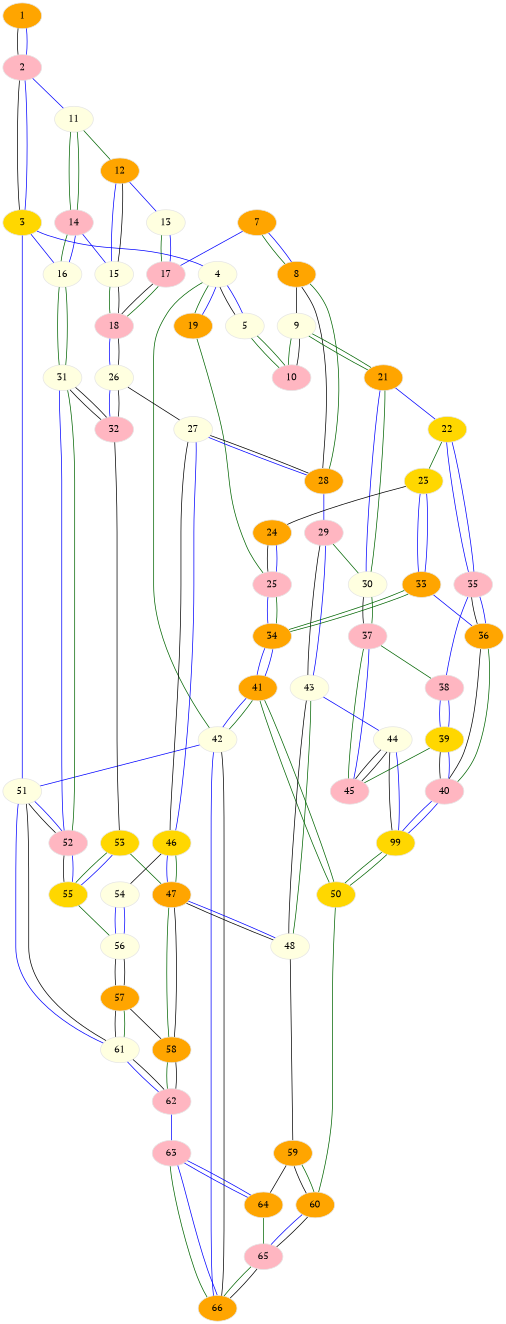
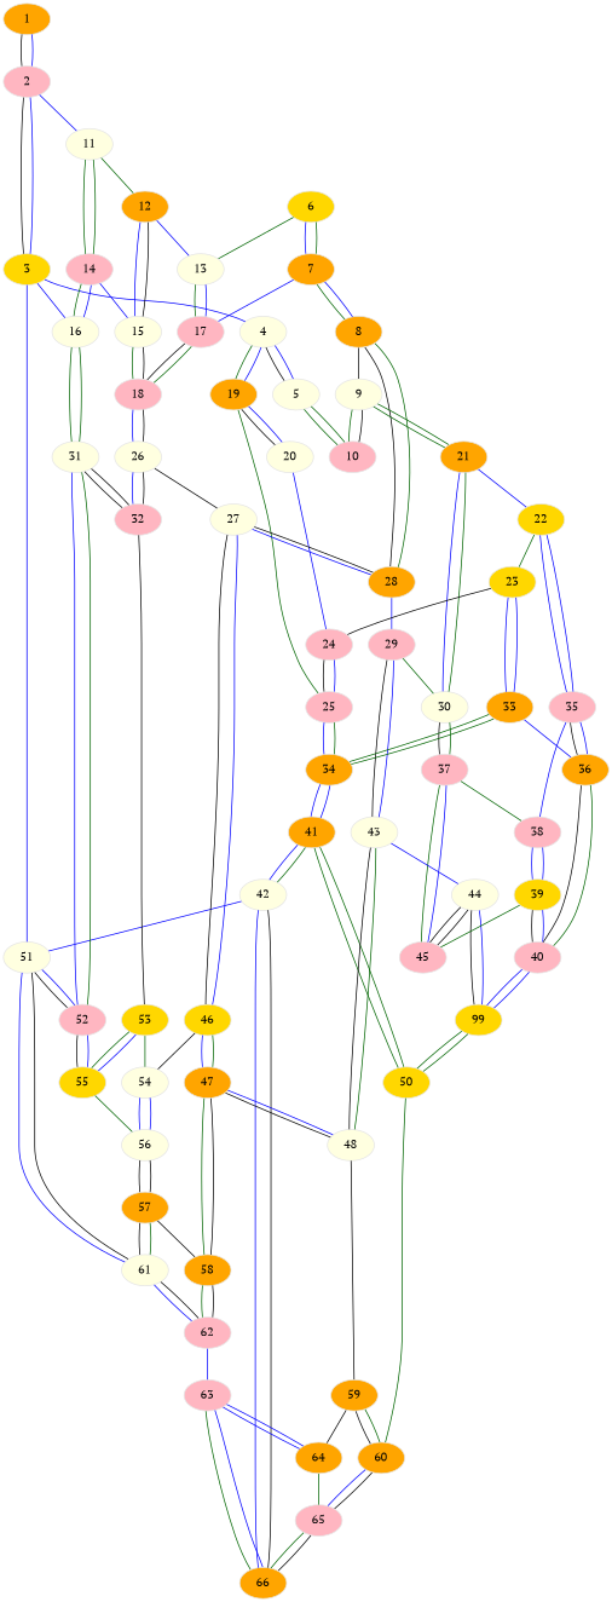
  graph {
    fontname="PT Serif"
    node [color=gray90 fillcolor=lightyellow fontname="PT Serif" style=filled]
    edge [color=blue fontname="PT Serif"]
    1 [fillcolor=orange]
    2 [fillcolor=lightpink]
    3 [fillcolor=gold]
    11
+   6 [fillcolor=gold]
    7 [fillcolor=orange]
    13
    4
    16
    51
    12 [fillcolor=orange]
    14 [fillcolor=lightpink]
    5
    19 [fillcolor=orange]
    42
    31
    52 [fillcolor=lightpink]
    61
    10 [fillcolor=lightpink]
+   20
    25 [fillcolor=lightpink]
    66 [fillcolor=orange]
    8 [fillcolor=orange]
    17 [fillcolor=lightpink]
    9
    28 [fillcolor=orange]
    18 [fillcolor=lightpink]
    21 [fillcolor=orange]
    29 [fillcolor=lightpink]
    22 [fillcolor=gold]
    30
    15
    26
    32 [fillcolor=lightpink]
    27
-   24 [fillcolor=orange]
+   24 [fillcolor=lightpink]
    34 [fillcolor=orange]
    23 [fillcolor=gold]
    35 [fillcolor=lightpink]
    37 [fillcolor=lightpink]
    33 [fillcolor=orange]
    36 [fillcolor=orange]
    38 [fillcolor=lightpink]
    41 [fillcolor=orange]
    46 [fillcolor=gold]
    53 [fillcolor=gold]
    47 [fillcolor=orange]
    54
    43
    44
    48
    45 [fillcolor=lightpink]
    55 [fillcolor=gold]
    40 [fillcolor=lightpink]
    50 [fillcolor=gold]
    39 [fillcolor=gold]
    n57 [fillcolor=gold label=99]
    60 [fillcolor=orange]
    59 [fillcolor=orange]
    58 [fillcolor=orange]
    56
    62 [fillcolor=lightpink]
    64 [fillcolor=orange]
    65 [fillcolor=lightpink]
    57 [fillcolor=orange]
    63 [fillcolor=lightpink]
    1 -- 2 [color=black]
    1 -- 2
    2 -- 3 [color=black]
    2 -- 3
    2 -- 11
    3 -- 4
    3 -- 16
    3 -- 51
    11 -- 12 [color=darkgreen]
    11 -- 14 [color=darkgreen]
    11 -- 14 [color=darkgreen]
+   6 -- 7
+   6 -- 7 [color=darkgreen]
+   6 -- 13 [color=darkgreen]
    7 -- 8 [color=darkgreen]
    7 -- 8
    7 -- 17
    13 -- 17 [color=darkgreen]
    13 -- 17
    4 -- 5 [color=black]
    4 -- 5
    4 -- 19 [color=darkgreen]
    4 -- 19
-   4 -- 42 [color=darkgreen]
    16 -- 31 [color=darkgreen]
    16 -- 31 [color=darkgreen]
    51 -- 52 [color=black]
    51 -- 52
    51 -- 61
    51 -- 61 [color=black]
    12 -- 13
    12 -- 15
    12 -- 15 [color=black]
    14 -- 16 [color=darkgreen]
    14 -- 16
    14 -- 15
    5 -- 10 [color=darkgreen]
    5 -- 10 [color=darkgreen]
+   19 -- 20 [color=black]
+   19 -- 20
    19 -- 25 [color=darkgreen]
    42 -- 51
    42 -- 66
    42 -- 66 [color=black]
    31 -- 52
    31 -- 52 [color=darkgreen]
    31 -- 32 [color=black]
    31 -- 32 [color=black]
    52 -- 55 [color=black]
    52 -- 55
    61 -- 62
    61 -- 62 [color=black]
+   20 -- 24
    25 -- 34
    25 -- 34 [color=darkgreen]
    8 -- 9 [color=black]
    8 -- 28 [color=black]
    8 -- 28 [color=darkgreen]
    17 -- 18 [color=black]
    17 -- 18 [color=darkgreen]
    9 -- 10 [color=darkgreen]
    9 -- 10 [color=black]
    9 -- 21 [color=darkgreen]
    9 -- 21 [color=darkgreen]
    28 -- 29
    18 -- 26
    18 -- 26 [color=black]
    21 -- 22
    21 -- 30
    21 -- 30 [color=darkgreen]
    29 -- 30 [color=darkgreen]
    29 -- 43 [color=black]
    29 -- 43
    22 -- 23 [color=darkgreen]
    22 -- 35
    22 -- 35
    30 -- 37 [color=black]
    30 -- 37 [color=darkgreen]
    15 -- 18 [color=darkgreen]
    15 -- 18 [color=black]
    26 -- 32
    26 -- 32 [color=black]
    26 -- 27 [color=black]
    32 -- 53 [color=black]
    27 -- 28
    27 -- 28 [color=black]
    27 -- 46 [color=black]
    27 -- 46
    24 -- 25 [color=black]
    24 -- 25
    34 -- 41
    34 -- 41
    23 -- 24 [color=black]
    23 -- 33
    23 -- 33
    35 -- 36 [color=black]
    35 -- 36
    35 -- 38
    37 -- 38 [color=darkgreen]
    37 -- 45 [color=darkgreen]
    37 -- 45
    33 -- 34 [color=darkgreen]
    33 -- 34 [color=darkgreen]
    33 -- 36
    36 -- 40 [color=black]
    36 -- 40 [color=darkgreen]
    38 -- 39
    38 -- 39
    41 -- 42
    41 -- 42 [color=darkgreen]
    41 -- 50 [color=darkgreen]
    41 -- 50 [color=darkgreen]
    46 -- 47
    46 -- 47 [color=darkgreen]
    46 -- 54 [color=black]
-   53 -- 47 [color=darkgreen]
+   53 -- 54 [color=darkgreen]
    53 -- 55 [color=darkgreen]
    53 -- 55
    47 -- 48 [color=black]
    47 -- 48
    47 -- 58 [color=darkgreen]
    47 -- 58 [color=black]
    54 -- 56
    54 -- 56
    43 -- 44
    43 -- 48 [color=black]
    43 -- 48 [color=darkgreen]
    44 -- 45 [color=black]
    44 -- 45 [color=black]
    44 -- n57 [color=black]
    44 -- n57
    48 -- 59 [color=black]
    55 -- 56 [color=darkgreen]
    40 -- n57
    40 -- n57
    50 -- 60 [color=darkgreen]
    39 -- 45 [color=darkgreen]
    39 -- 40 [color=black]
    39 -- 40
    n57 -- 50 [color=darkgreen]
    n57 -- 50 [color=darkgreen]
    60 -- 65
    60 -- 65 [color=black]
    59 -- 60 [color=black]
    59 -- 60 [color=darkgreen]
    59 -- 64 [color=black]
    58 -- 62 [color=darkgreen]
    58 -- 62 [color=black]
    56 -- 57 [color=black]
    56 -- 57 [color=black]
    62 -- 63
    64 -- 65 [color=darkgreen]
    65 -- 66 [color=darkgreen]
    65 -- 66 [color=black]
    57 -- 61 [color=black]
    57 -- 61 [color=darkgreen]
    57 -- 58 [color=black]
    63 -- 66 [color=darkgreen]
    63 -- 66
    63 -- 64
    63 -- 64
  }
